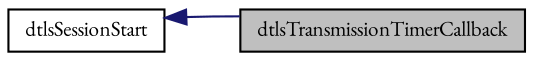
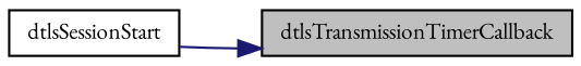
  digraph {
    rankdir=RL
    fontname="EB Garamond"
    node [color=black fontname="EB Garamond" fontsize=10 shape=record style=filled]
    n1 [fillcolor=grey75 fontcolor=black height=0.2 label=dtlsTransmissionTimerCallback width=0.4]
    n2 [fillcolor=white height=0.2 label=dtlsSessionStart width=0.4]
-   n2 -> n1 [color=midnightblue dir=back fontname="EB Garamond" fontsize=10 labelfontname=Helvetica labelfontsize=10 style=solid]
+   n1 -> n2 [color=midnightblue dir=back fontname="EB Garamond" fontsize=10 labelfontname=Helvetica labelfontsize=10 style=solid]
  }
